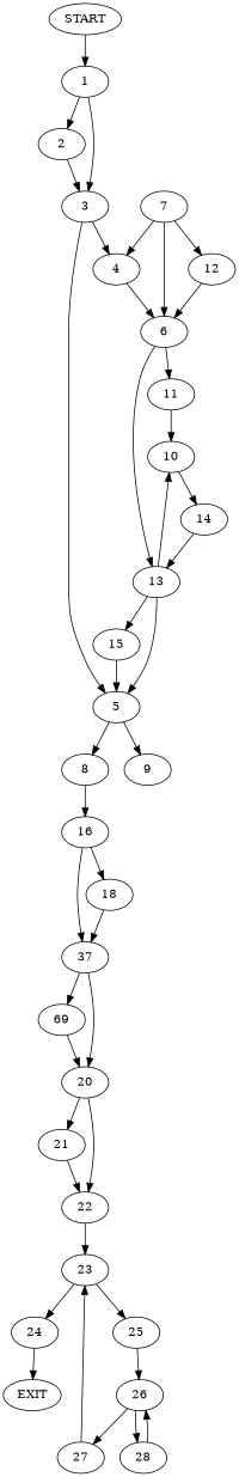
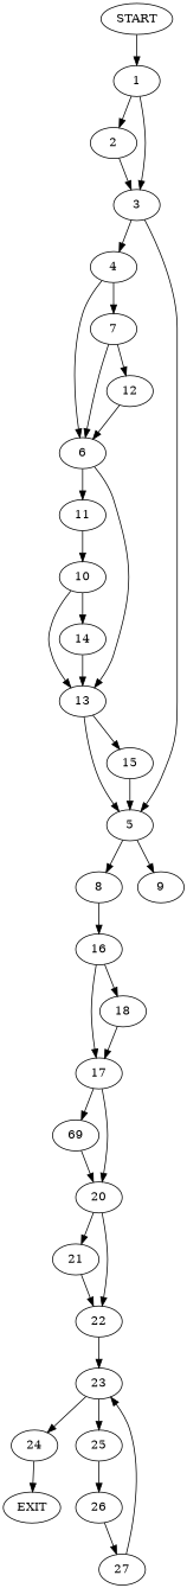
  digraph {
    n1 [label=START]
    1
    2
    3
    n5 [label=EXIT]
    4
    5
    6
    7
    8
    9
    11
    13
    12
    16
    10
    14
-   17 [label=37]
+   17
    18
    15
    n21 [label=69]
    20
    21
    22
    23
    24
    25
    26
    27
-   28
    n1 -> 1
    1 -> 2
    1 -> 3
    2 -> 3
    3 -> 4
    3 -> 5
    4 -> 6
-   7 -> 4
+   4 -> 7
    5 -> 8
    5 -> 9
    6 -> 11
    6 -> 13
    7 -> 6
    7 -> 12
    8 -> 16
    11 -> 10
    13 -> 5
    13 -> 15
    12 -> 6
    16 -> 17
    16 -> 18
-   13 -> 10
+   10 -> 13
    10 -> 14
    14 -> 13
    17 -> n21
    17 -> 20
    18 -> 17
    15 -> 5
    n21 -> 20
    20 -> 21
    20 -> 22
    21 -> 22
    22 -> 23
    23 -> 24
    23 -> 25
    24 -> n5
    25 -> 26
    26 -> 27
-   26 -> 28
    27 -> 23
-   28 -> 26
  }
